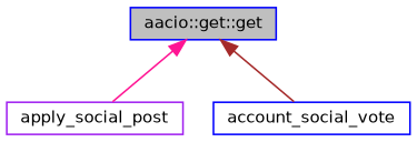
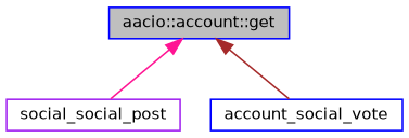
  digraph {
    rankdir=TB
    node [color=blue fillcolor=white fontname=Helvetica fontsize=10 shape=record style=filled]
    edge [dir=back fontname=Helvetica fontsize=10 labelfontname=Helvetica labelfontsize=10 style=solid]
-   n1 [fillcolor=grey75 fontcolor=black height=0.2 label="aacio::get::get" width=0.4]
-   n2 [color=purple height=0.2 label=apply_social_post width=0.4]
+   n1 [fillcolor=grey75 fontcolor=black height=0.2 label="aacio::account::get" width=0.4]
+   n2 [color=purple height=0.2 label=social_social_post width=0.4]
    n3 [height=0.2 label=account_social_vote width=0.4]
    n1 -> n2 [color=deeppink]
    n1 -> n3 [color=brown]
  }
